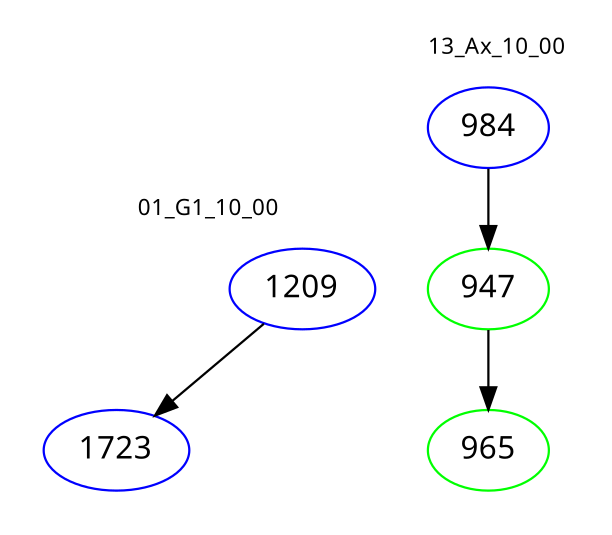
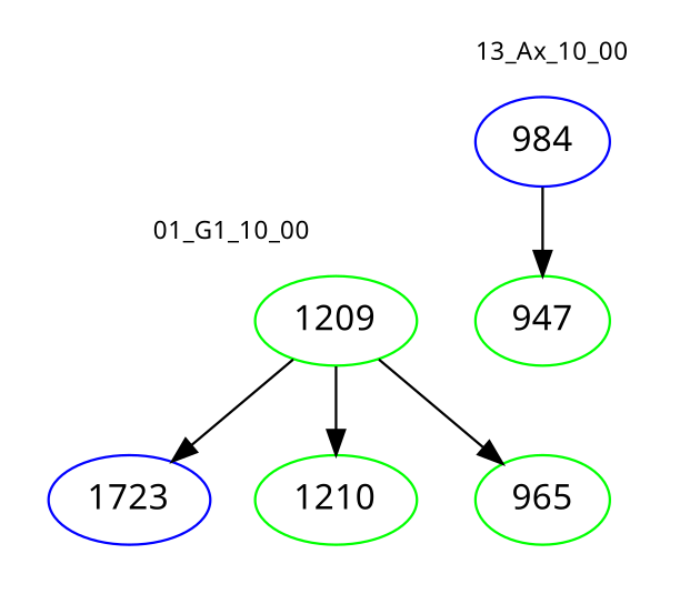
  digraph {
    fontname="Noto Sans"
    node [color=green fontname="Noto Sans"]
    edge [color=black fontname="Noto Sans"]
    n1 [label=947]
    n2 [color=blue label=984]
    n3 [label=965]
-   n4 [color=blue label=1209]
+   n4 [label=1209]
    n5 [color=blue label=1723]
+   n6 [label=1210]
    subgraph cluster_1 {
      color=white
      fontsize=10
      label="13_Ax_10_00"
      n1
      n2
      n3
    }
    subgraph cluster_2 {
      color=white
      fontsize=10
      label="01_G1_10_00"
      n4
      n5
+     n6
    }
-   n1 -> n3
+   n4 -> n3
    n2 -> n1
    n4 -> n5
+   n4 -> n6
  }
